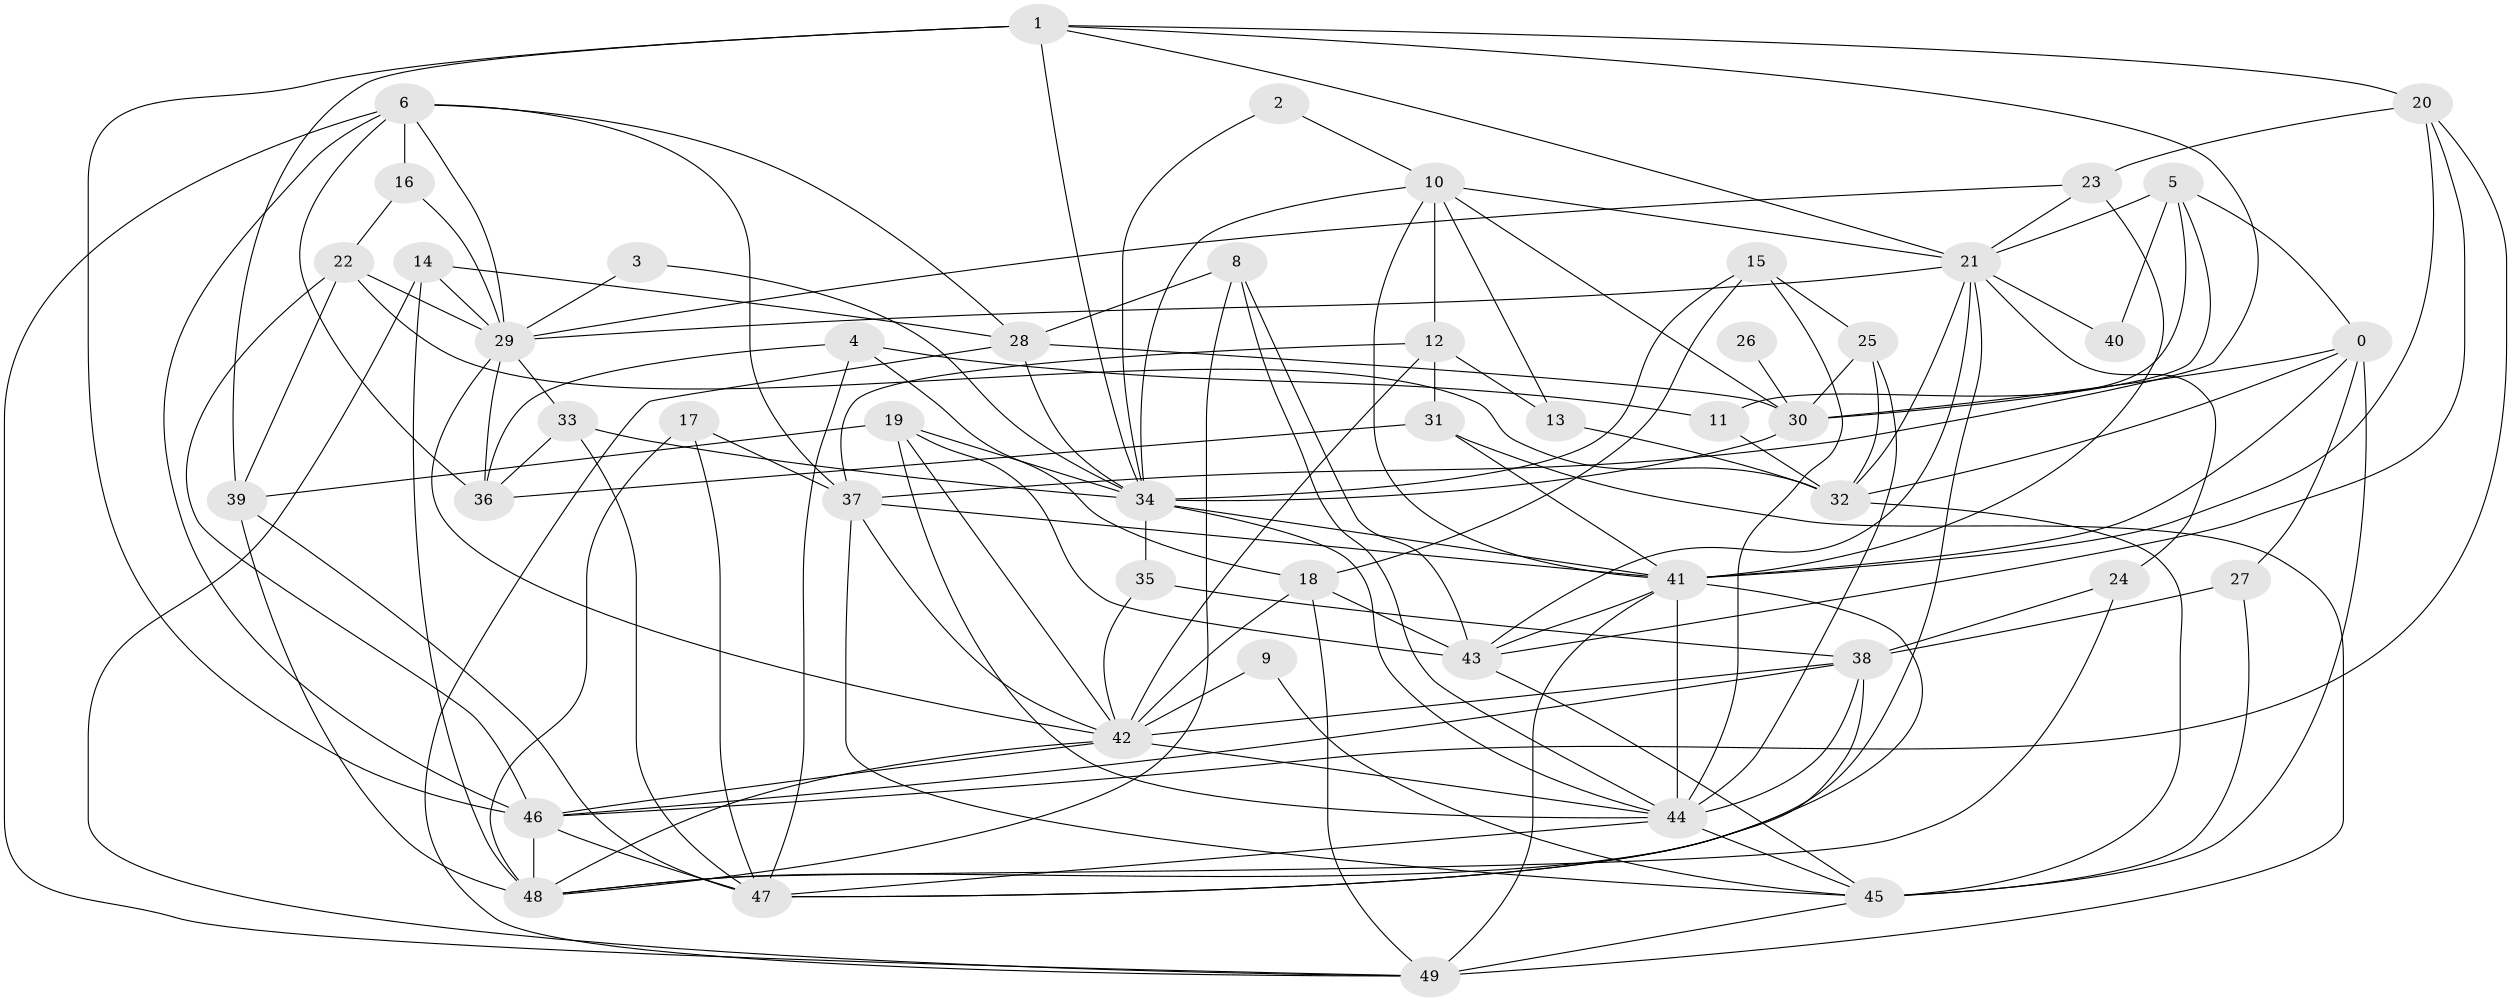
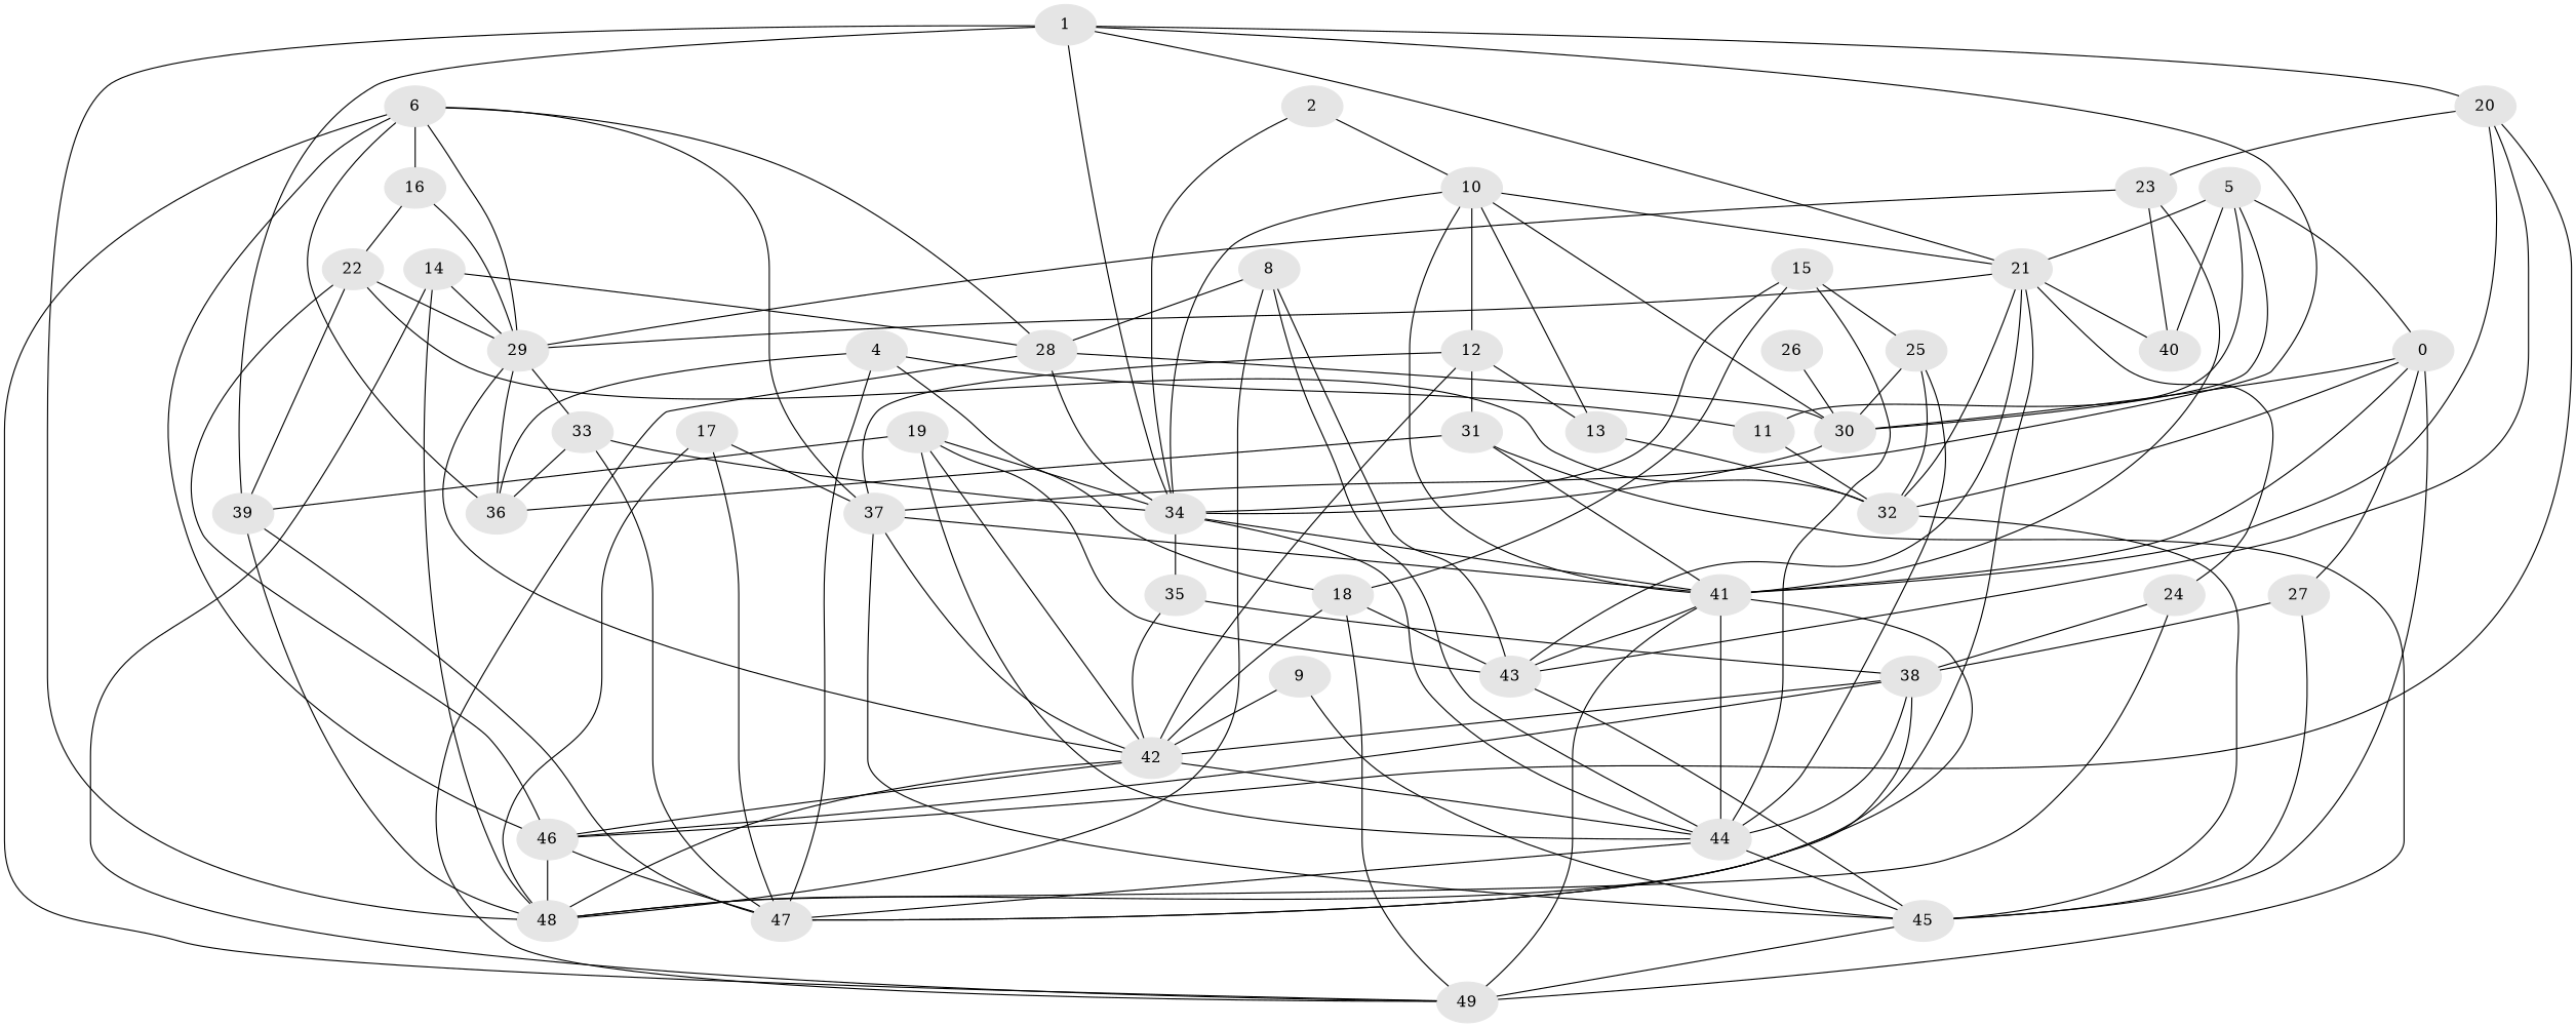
  graph {
    fontname="DejaVu Serif"
    node [color=gray90 fontname="DejaVu Serif" style=filled]
    edge [fontname="DejaVu Serif" weight=1.0]
    1
    20
    21
    34
    37
    39
    48
    46
    41
    43
    23
    29
    40
    32
    24
    44
    35
    45
    42
    47
    2
    10
    30
    12
    13
-   3
    36
    33
    4
    11
    18
    49
    5
    n34 [label=0]
    27
    6
    16
    28
    22
    38
    8
    9
    31
    14
    15
    25
    17
    19
    26
    1 -- 20
    1 -- 21
    1 -- 34
    1 -- 37
    1 -- 39
-   1 -- 46
+   1 -- 48
    20 -- 46
    20 -- 41
    20 -- 43
    20 -- 23
    21 -- 48
    21 -- 43 [weight=2.0]
    21 -- 29
    21 -- 40
    21 -- 32
    21 -- 24
    34 -- 41
    34 -- 44
    34 -- 35
    37 -- 41
    37 -- 45
    37 -- 42
    39 -- 48
    39 -- 47
    46 -- 48
    46 -- 47
    41 -- 43
    41 -- 44 [weight=2.0]
    41 -- 47
    41 -- 49 [weight=2.0]
    43 -- 45
    23 -- 41
    23 -- 29
-   23 -- 21
+   23 -- 40
    29 -- 42
    29 -- 36
    29 -- 33
    32 -- 45
    24 -- 48
    24 -- 38
    44 -- 45
    44 -- 47
    35 -- 42
    35 -- 38
    45 -- 49
    42 -- 48
    42 -- 46
    42 -- 44
    2 -- 34
    2 -- 10
    10 -- 21
    10 -- 34
    10 -- 41
    10 -- 30
    10 -- 12
    10 -- 13
    30 -- 34
    12 -- 37
    12 -- 42
    12 -- 13
    12 -- 31
    13 -- 32
-   3 -- 34
-   3 -- 29
    33 -- 34
    33 -- 47
    33 -- 36
    4 -- 47
    4 -- 36
    4 -- 11
    4 -- 18
    11 -- 32
    18 -- 43
    18 -- 42
    18 -- 49
    5 -- 21
    5 -- 40 [weight=2.0]
    5 -- 30
    5 -- 11
    5 -- n34
    n34 -- 41
    n34 -- 32
    n34 -- 45
    n34 -- 30
    n34 -- 27
    27 -- 45
    27 -- 38
    6 -- 37
    6 -- 46
    6 -- 29
    6 -- 36
    6 -- 49
    6 -- 16
    6 -- 28
    16 -- 29
    16 -- 22
    28 -- 34
    28 -- 30
    28 -- 49
    22 -- 39
    22 -- 46
    22 -- 29
    22 -- 32
    38 -- 46 [weight=2.0]
    38 -- 44
    38 -- 42 [weight=2.0]
    38 -- 47
    8 -- 48
    8 -- 43
    8 -- 44
    8 -- 28
    9 -- 45
    9 -- 42 [weight=2.0]
    31 -- 41
    31 -- 36
    31 -- 49
    14 -- 48
    14 -- 29
    14 -- 49
    14 -- 28
    15 -- 34
    15 -- 44
    15 -- 18
    15 -- 25
    25 -- 32
    25 -- 44 [weight=2.0]
    25 -- 30
    17 -- 37
    17 -- 48
    17 -- 47
    19 -- 34
    19 -- 39
    19 -- 43
    19 -- 44
    19 -- 42
    26 -- 30
  }
